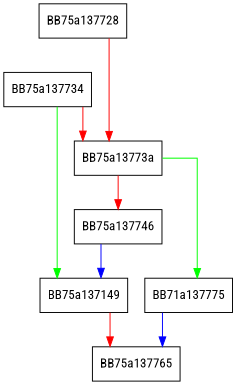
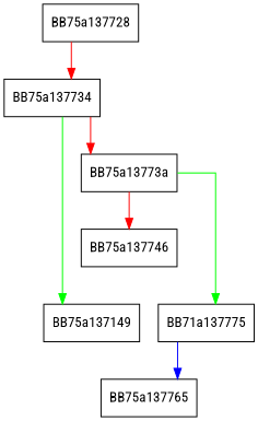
  digraph {
    fontname="Roboto Condensed"
    splines=ortho
    node [fontname="Roboto Condensed" shape=box]
    edge [color=red fontname="Roboto Condensed"]
    n1 [label=BB75a137149]
    BB75a137734
    BB75a13773a
    BB75a137728
    BB75a137765
    n6 [label=BB71a137775]
    BB75a137746
-   n1 -> BB75a137765
    BB75a137734 -> n1 [color=green]
    BB75a137734 -> BB75a13773a
    BB75a13773a -> n6 [color=green]
    BB75a13773a -> BB75a137746
-   BB75a137728 -> BB75a13773a
+   BB75a137728 -> BB75a137734
    n6 -> BB75a137765 [color=blue]
-   BB75a137746 -> n1 [color=blue]
  }
